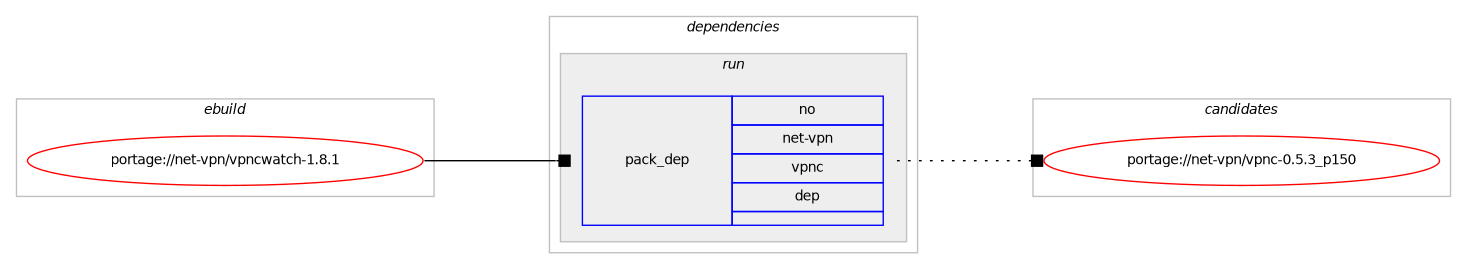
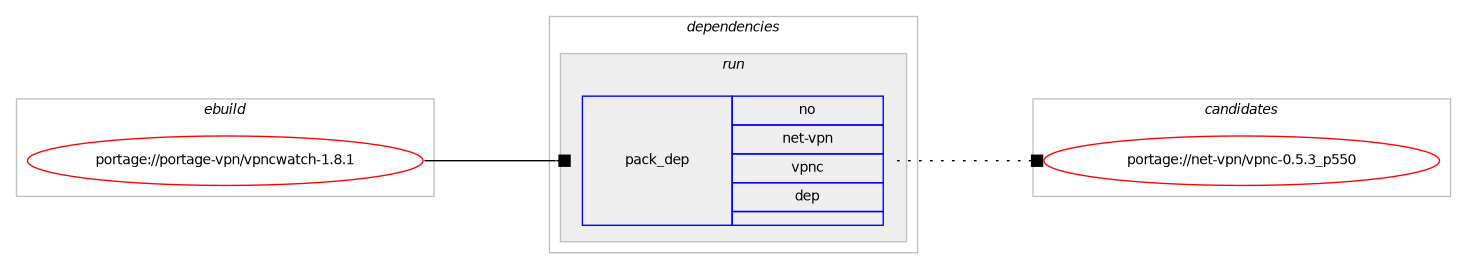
  digraph {
    compound=true
    concentrate=true
    fontname=Helvetica
    fontsize=10
    newrank=true
    rankdir=LR
    ranksep=1.5
    node [color=red fontname=Helvetica fontsize=10]
    edge [arrowhead=box headport=w tailport=e]
-   n1 [label="portage://net-vpn/vpncwatch-1.8.1" width=4]
+   n1 [label="portage://portage-vpn/vpncwatch-1.8.1" width=4]
    n2 [color=blue label=<<TABLE BORDER="0" CELLBORDER="1" CELLSPACING="0" CELLPADDING="4" WIDTH="220"><TR><TD ROWSPAN="6" CELLPADDING="30">pack_dep</TD></TR><TR><TD WIDTH="110">no</TD></TR><TR><TD>net-vpn</TD></TR><TR><TD>vpnc</TD></TR><TR><TD>dep</TD></TR><TR><TD></TD></TR></TABLE>> shape=none]
-   n3 [label="portage://net-vpn/vpnc-0.5.3_p150" width=4]
+   n3 [label="portage://net-vpn/vpnc-0.5.3_p550" width=4]
    subgraph cluster_1 {
      color=gray
      label=<<i>ebuild</i>>
      rank=same
      n1
    }
    subgraph cluster_2 {
      color=gray
      label=<<i>dependencies</i>>
      subgraph cluster_3 {
        color=gray
        fillcolor="#eeeeee"
        label=<<i>compile</i>>
        style=filled
      }
      subgraph cluster_4 {
        color=gray
        fillcolor="#eeeeee"
        label=<<i>compile and run</i>>
        style=filled
      }
      subgraph cluster_5 {
        color=gray
        fillcolor="#eeeeee"
        label=<<i>run</i>>
        style=filled
        subgraph sub_6 {
          color=gray
          fillcolor="#eeeeee"
          label=<<i>run</i>>
          style=filled
          n2
        }
      }
    }
    subgraph cluster_7 {
      color=gray
      label=<<i>candidates</i>>
      rank=same
      subgraph sub_8 {
        color=black
        label=<<i>candidates</i>>
        nodesep=1
        rank=same
        n3
      }
    }
    n1 -> n2 [style=solid weight=20]
    n2 -> n3 [style=dotted weight=100]
  }
